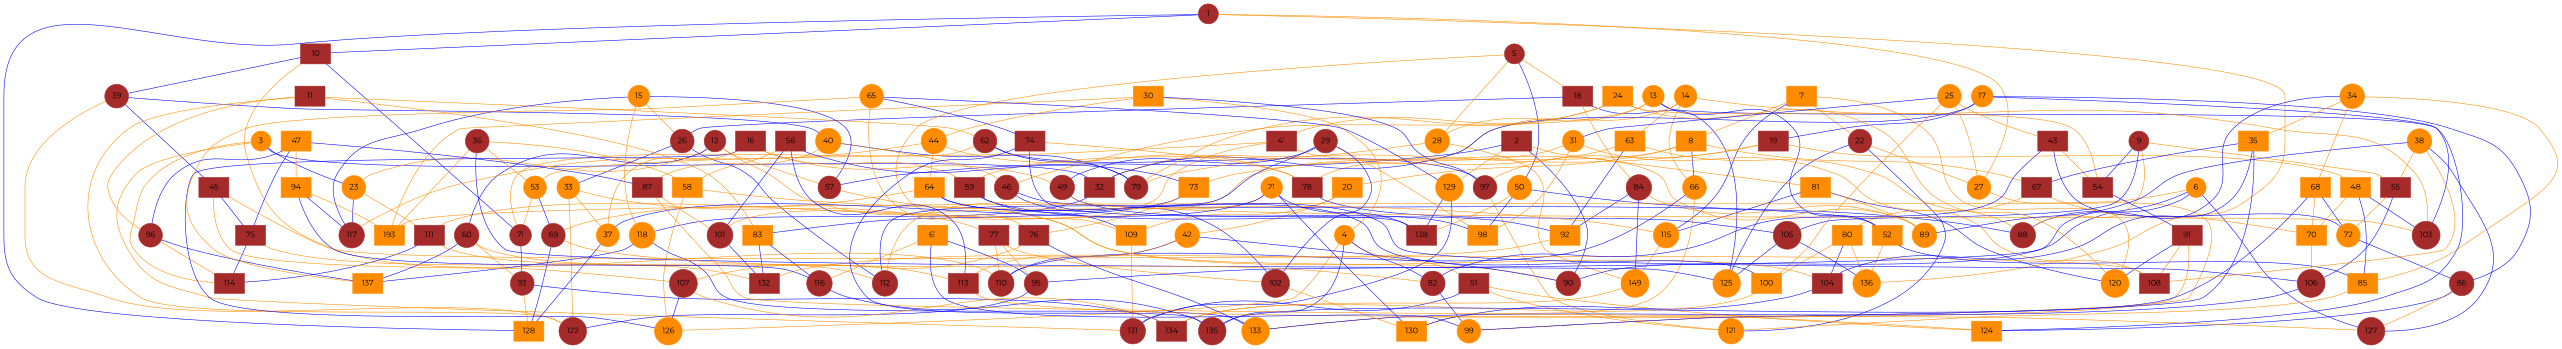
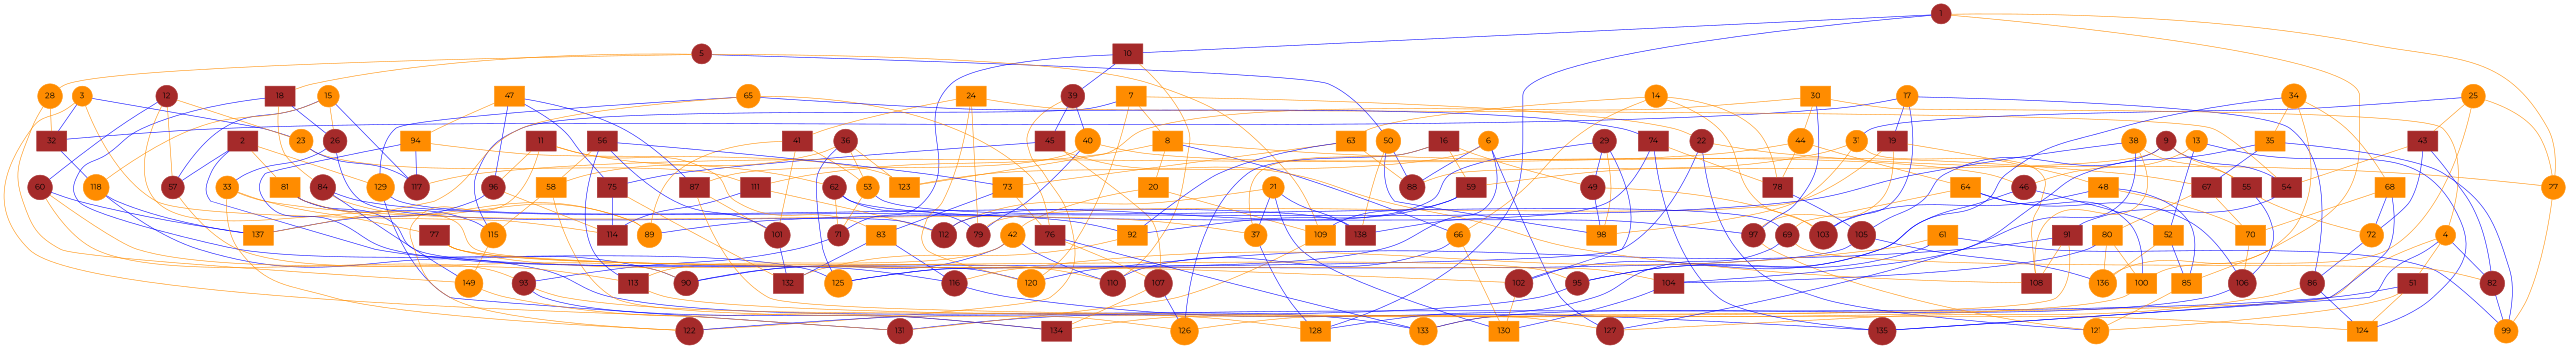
  graph {
    fontname=Montserrat
    node [color=brown fontname=Montserrat shape=circle style=filled]
    edge [color=darkorange fontname=Montserrat]
    10 [shape=box]
    1
    27 [color=darkorange]
    128 [color=darkorange shape=box]
    136 [color=darkorange]
    39
    71
    110
    99 [color=darkorange]
    2 [shape=box]
    57
    81 [color=darkorange shape=box]
    90
    129 [color=darkorange]
    115 [color=darkorange]
    120 [color=darkorange]
    89 [color=darkorange]
    131
    138 [shape=box]
    3 [color=darkorange]
    23 [color=darkorange]
    32 [shape=box]
    114 [shape=box]
    111 [shape=box]
    117
    118 [color=darkorange]
    4 [color=darkorange]
    51 [shape=box]
    82
    126 [color=darkorange]
    135
    124 [color=darkorange shape=box]
    121 [color=darkorange]
    18 [shape=box]
    5
    28 [color=darkorange]
    50 [color=darkorange]
    109 [color=darkorange shape=box]
    26
    84
    125 [color=darkorange]
    n42 [color=darkorange label=149]
    88
    98 [color=darkorange shape=box]
    6 [color=darkorange]
-   123 [color=darkorange shape=box label=193]
+   123 [color=darkorange shape=box]
    127
    7 [color=darkorange shape=box]
    8 [color=darkorange shape=box]
    22
    20 [color=darkorange shape=box]
    67 [shape=box]
    66 [color=darkorange]
    42 [color=darkorange]
    70 [color=darkorange shape=box]
    80 [color=darkorange shape=box]
    112
    9
    54 [shape=box]
    55 [shape=box]
    105
    91 [shape=box]
    72 [color=darkorange]
    106
    122
    40 [color=darkorange]
    45 [shape=box]
    93
    11 [shape=box]
    62
    83 [color=darkorange shape=box]
    96
    79
    97
    116
    132 [shape=box]
    137 [color=darkorange shape=box]
    12
    60
    104 [shape=box]
    113 [shape=box]
    130 [color=darkorange shape=box]
    13 [color=darkorange]
    46
    52 [color=darkorange shape=box]
    102
    85 [color=darkorange shape=box]
    14 [color=darkorange]
    63 [color=darkorange shape=box]
    78 [shape=box]
    103
    73 [color=darkorange shape=box]
    92 [color=darkorange shape=box]
    15 [color=darkorange]
    33 [color=darkorange]
    133 [color=darkorange]
    16 [shape=box]
    37 [color=darkorange]
    49
    59 [shape=box]
    17 [color=darkorange]
    19 [shape=box]
    86
    48 [color=darkorange shape=box]
    21 [color=darkorange]
    24 [color=darkorange shape=box]
    41 [shape=box]
    53 [color=darkorange]
    101
    25 [color=darkorange]
    31 [color=darkorange]
    43 [shape=box]
    100 [color=darkorange shape=box]
    108 [shape=box]
    134 [shape=box]
    77 [shape=box]
    29
    30 [color=darkorange shape=box]
    44 [color=darkorange]
    64 [color=darkorange shape=box]
    61 [color=darkorange shape=box]
    95
    34 [color=darkorange]
    35 [color=darkorange shape=box]
    68 [color=darkorange shape=box]
    36
    58 [color=darkorange shape=box]
    69
    38 [color=darkorange]
    87 [shape=box]
    75 [shape=box]
    107
    47 [color=darkorange shape=box]
    94 [color=darkorange shape=box]
    56 [shape=box]
    76 [shape=box]
    65 [color=darkorange]
    74 [shape=box]
    10 -- 39 [color=blue]
    10 -- 71 [color=blue]
    10 -- 110
    1 -- 10 [color=blue]
    1 -- 27
    1 -- 128 [color=blue]
    1 -- 136
    27 -- 99
    39 -- 122
    39 -- 40 [color=blue]
    39 -- 45 [color=blue]
    71 -- 93 [color=blue]
    2 -- 57 [color=blue]
    2 -- 81
    2 -- 90 [color=blue]
    2 -- 129
    57 -- 90
    81 -- 115 [color=blue]
    81 -- 120 [color=blue]
    81 -- 89
    129 -- 131 [color=blue]
    129 -- 138 [color=blue]
    115 -- n42
    3 -- 131
    3 -- 23 [color=blue]
    3 -- 32 [color=blue]
    3 -- 114
    23 -- 111
    23 -- 117 [color=blue]
    32 -- 118 [color=blue]
    111 -- 114 [color=blue]
    111 -- 112
    118 -- 137 [color=blue]
    118 -- 133 [color=blue]
    4 -- 51
    4 -- 82 [color=blue]
    4 -- 126
    4 -- 135 [color=blue]
    51 -- 131 [color=blue]
    51 -- 124
    51 -- 121
    82 -- 99 [color=blue]
    18 -- 26 [color=blue]
    18 -- 84
    18 -- 125 [color=blue]
    5 -- 18
    5 -- 28
    5 -- 50 [color=blue]
    5 -- 109
    28 -- 32
    28 -- n42
    50 -- 138
    50 -- 88 [color=blue]
    50 -- 98 [color=blue]
    109 -- 131
    26 -- 112 [color=blue]
    26 -- 33 [color=blue]
    84 -- 89
    84 -- n42 [color=blue]
    84 -- 92 [color=blue]
    n42 -- 134
    6 -- 90 [color=blue]
    6 -- 88 [color=blue]
    6 -- 123
    6 -- 127 [color=blue]
    7 -- 115 [color=blue]
    7 -- 120
    7 -- 8
    7 -- 22
    8 -- 111
    8 -- 20
    8 -- 67
    8 -- 66 [color=blue]
    22 -- 27
    22 -- 121 [color=blue]
    22 -- 125 [color=blue]
    20 -- 109
    20 -- 42
    67 -- 70
    67 -- 80
    66 -- 110 [color=blue]
    66 -- 130
    42 -- 110 [color=blue]
    42 -- 90 [color=blue]
    42 -- 113
    70 -- 106
    80 -- 136
    80 -- 104 [color=blue]
    80 -- 100
    9 -- 88
    9 -- 54 [color=blue]
    9 -- 55
    9 -- 105 [color=blue]
    54 -- 91 [color=blue]
    55 -- 72
    55 -- 106 [color=blue]
    105 -- 136 [color=blue]
    105 -- 125 [color=blue]
    91 -- 120 [color=blue]
    91 -- 133
    91 -- 108
    72 -- 86 [color=blue]
    106 -- 133 [color=blue]
    40 -- 79 [color=blue]
    40 -- 46
    40 -- 87
    45 -- 108
    45 -- 75 [color=blue]
    45 -- 107
    93 -- 128
    93 -- 134 [color=blue]
    11 -- 122
    11 -- 62
    11 -- 83
    11 -- 96
    62 -- 71
    62 -- 79 [color=blue]
    62 -- 97 [color=blue]
    83 -- 116 [color=blue]
    83 -- 132 [color=blue]
    96 -- 114
    96 -- 137 [color=blue]
    97 -- 121
    116 -- 135 [color=blue]
    12 -- 57
    12 -- 23
    12 -- 60 [color=blue]
    12 -- 104
    60 -- 93
    60 -- 137 [color=blue]
    60 -- 113
    104 -- 130 [color=blue]
    113 -- 124
    13 -- 124 [color=blue]
-   13 -- 28
    13 -- 46
    13 -- 52 [color=blue]
    46 -- 52 [color=blue]
    46 -- 102 [color=blue]
    52 -- 136
    52 -- 85 [color=blue]
    102 -- 130
    85 -- 121
    14 -- 66
    14 -- 63
    14 -- 78
    14 -- 103
    63 -- 88
    63 -- 73
    63 -- 92 [color=blue]
    78 -- 105 [color=blue]
    73 -- 83 [color=blue]
    73 -- 76
    92 -- 132
    15 -- 57 [color=blue]
    15 -- 117 [color=blue]
    15 -- 118
    15 -- 26
    33 -- 122
    33 -- 37
    33 -- 77
    16 -- 126 [color=blue]
    16 -- 37
    16 -- 49
    16 -- 59
    37 -- 128 [color=blue]
    49 -- 98 [color=blue]
    49 -- 103
    59 -- 109 [color=blue]
    59 -- 92 [color=blue]
    17 -- 32 [color=blue]
    17 -- 103 [color=blue]
    17 -- 19 [color=blue]
    17 -- 86 [color=blue]
    19 -- 79
    19 -- 97
    19 -- 48
    86 -- 124 [color=blue]
    86 -- 127
    48 -- 70
    48 -- 85 [color=blue]
    48 -- 103 [color=blue]
    21 -- 138 [color=blue]
    21 -- 112
    21 -- 130 [color=blue]
    21 -- 37 [color=blue]
    24 -- 120
    24 -- 54
    24 -- 79
    24 -- 41
    41 -- 89
    41 -- 53
    41 -- 101
    53 -- 71
    53 -- 69 [color=blue]
    101 -- 132 [color=blue]
    25 -- 27
    25 -- 31 [color=blue]
    25 -- 43
    25 -- 100
    31 -- 98
    31 -- 59
    31 -- 108
    43 -- 82 [color=blue]
    43 -- 54
    43 -- 72 [color=blue]
    100 -- 134
    77 -- 110
    77 -- 102
    77 -- 95
    29 -- 98
    29 -- 112 [color=blue]
    29 -- 102 [color=blue]
    29 -- 49 [color=blue]
    30 -- 4
    30 -- 123
    30 -- 97 [color=blue]
    30 -- 44
    44 -- 117
    44 -- 78
    44 -- 64
    64 -- 106 [color=blue]
    64 -- 100 [color=blue]
    64 -- 69
    61 -- 99 [color=blue]
    61 -- 116
    61 -- 95 [color=blue]
    95 -- 122 [color=blue]
    34 -- 85
    34 -- 95 [color=blue]
    34 -- 35
    34 -- 68
    35 -- 99 [color=blue]
    35 -- 67 [color=blue]
    35 -- 104 [color=blue]
    68 -- 135 [color=blue]
    68 -- 70
    68 -- 72 [color=blue]
    36 -- 125 [color=blue]
    36 -- 123
    36 -- 53
    36 -- 58
    58 -- 115
    58 -- 126
    69 -- 128 [color=blue]
    69 -- 82
    38 -- 89 [color=blue]
    38 -- 127 [color=blue]
    38 -- 55
    38 -- 108
    87 -- 127
    87 -- 101
    75 -- 114 [color=blue]
    75 -- 132
    107 -- 126 [color=blue]
    107 -- 134
    47 -- 96 [color=blue]
    47 -- 87 [color=blue]
    47 -- 75 [color=blue]
    47 -- 94
    94 -- 117 [color=blue]
    94 -- 123
    94 -- 116 [color=blue]
    56 -- 113 [color=blue]
    56 -- 73 [color=blue]
    56 -- 101 [color=blue]
    56 -- 58
    76 -- 133 [color=blue]
    76 -- 107
    65 -- 129 [color=blue]
    65 -- 137
    65 -- 76
    65 -- 74 [color=blue]
    74 -- 138 [color=blue]
    74 -- 135 [color=blue]
    74 -- 78
  }
